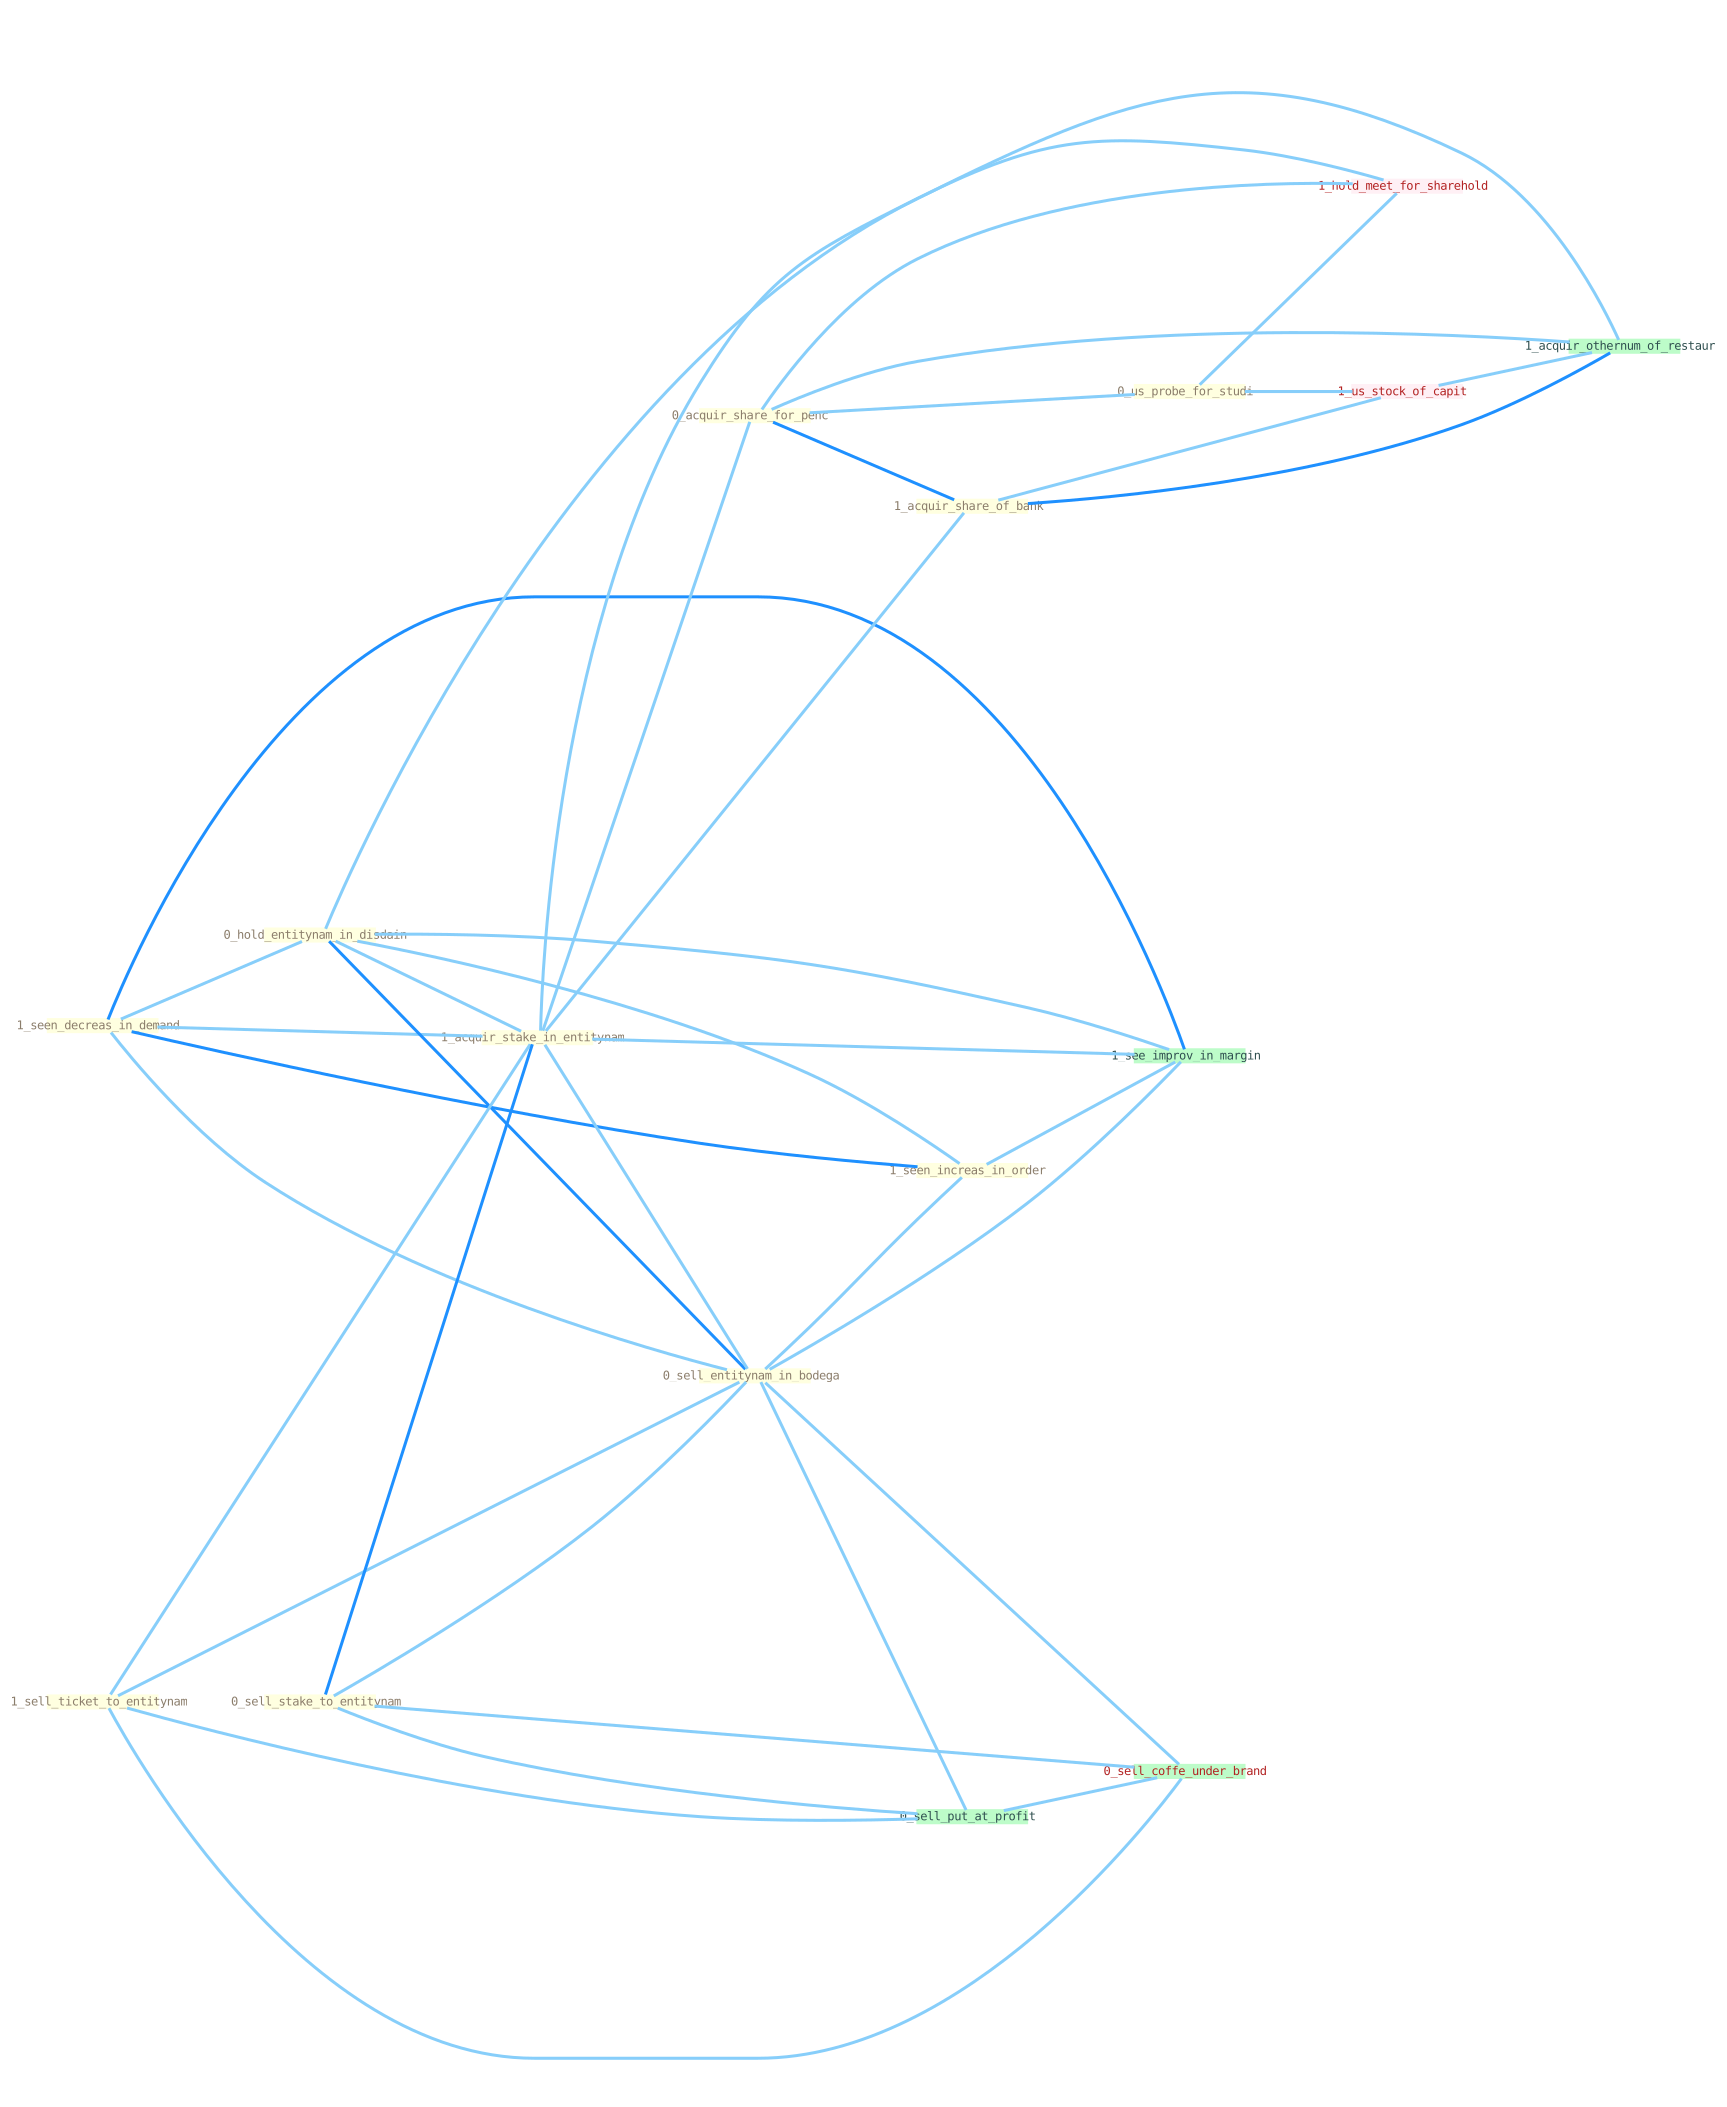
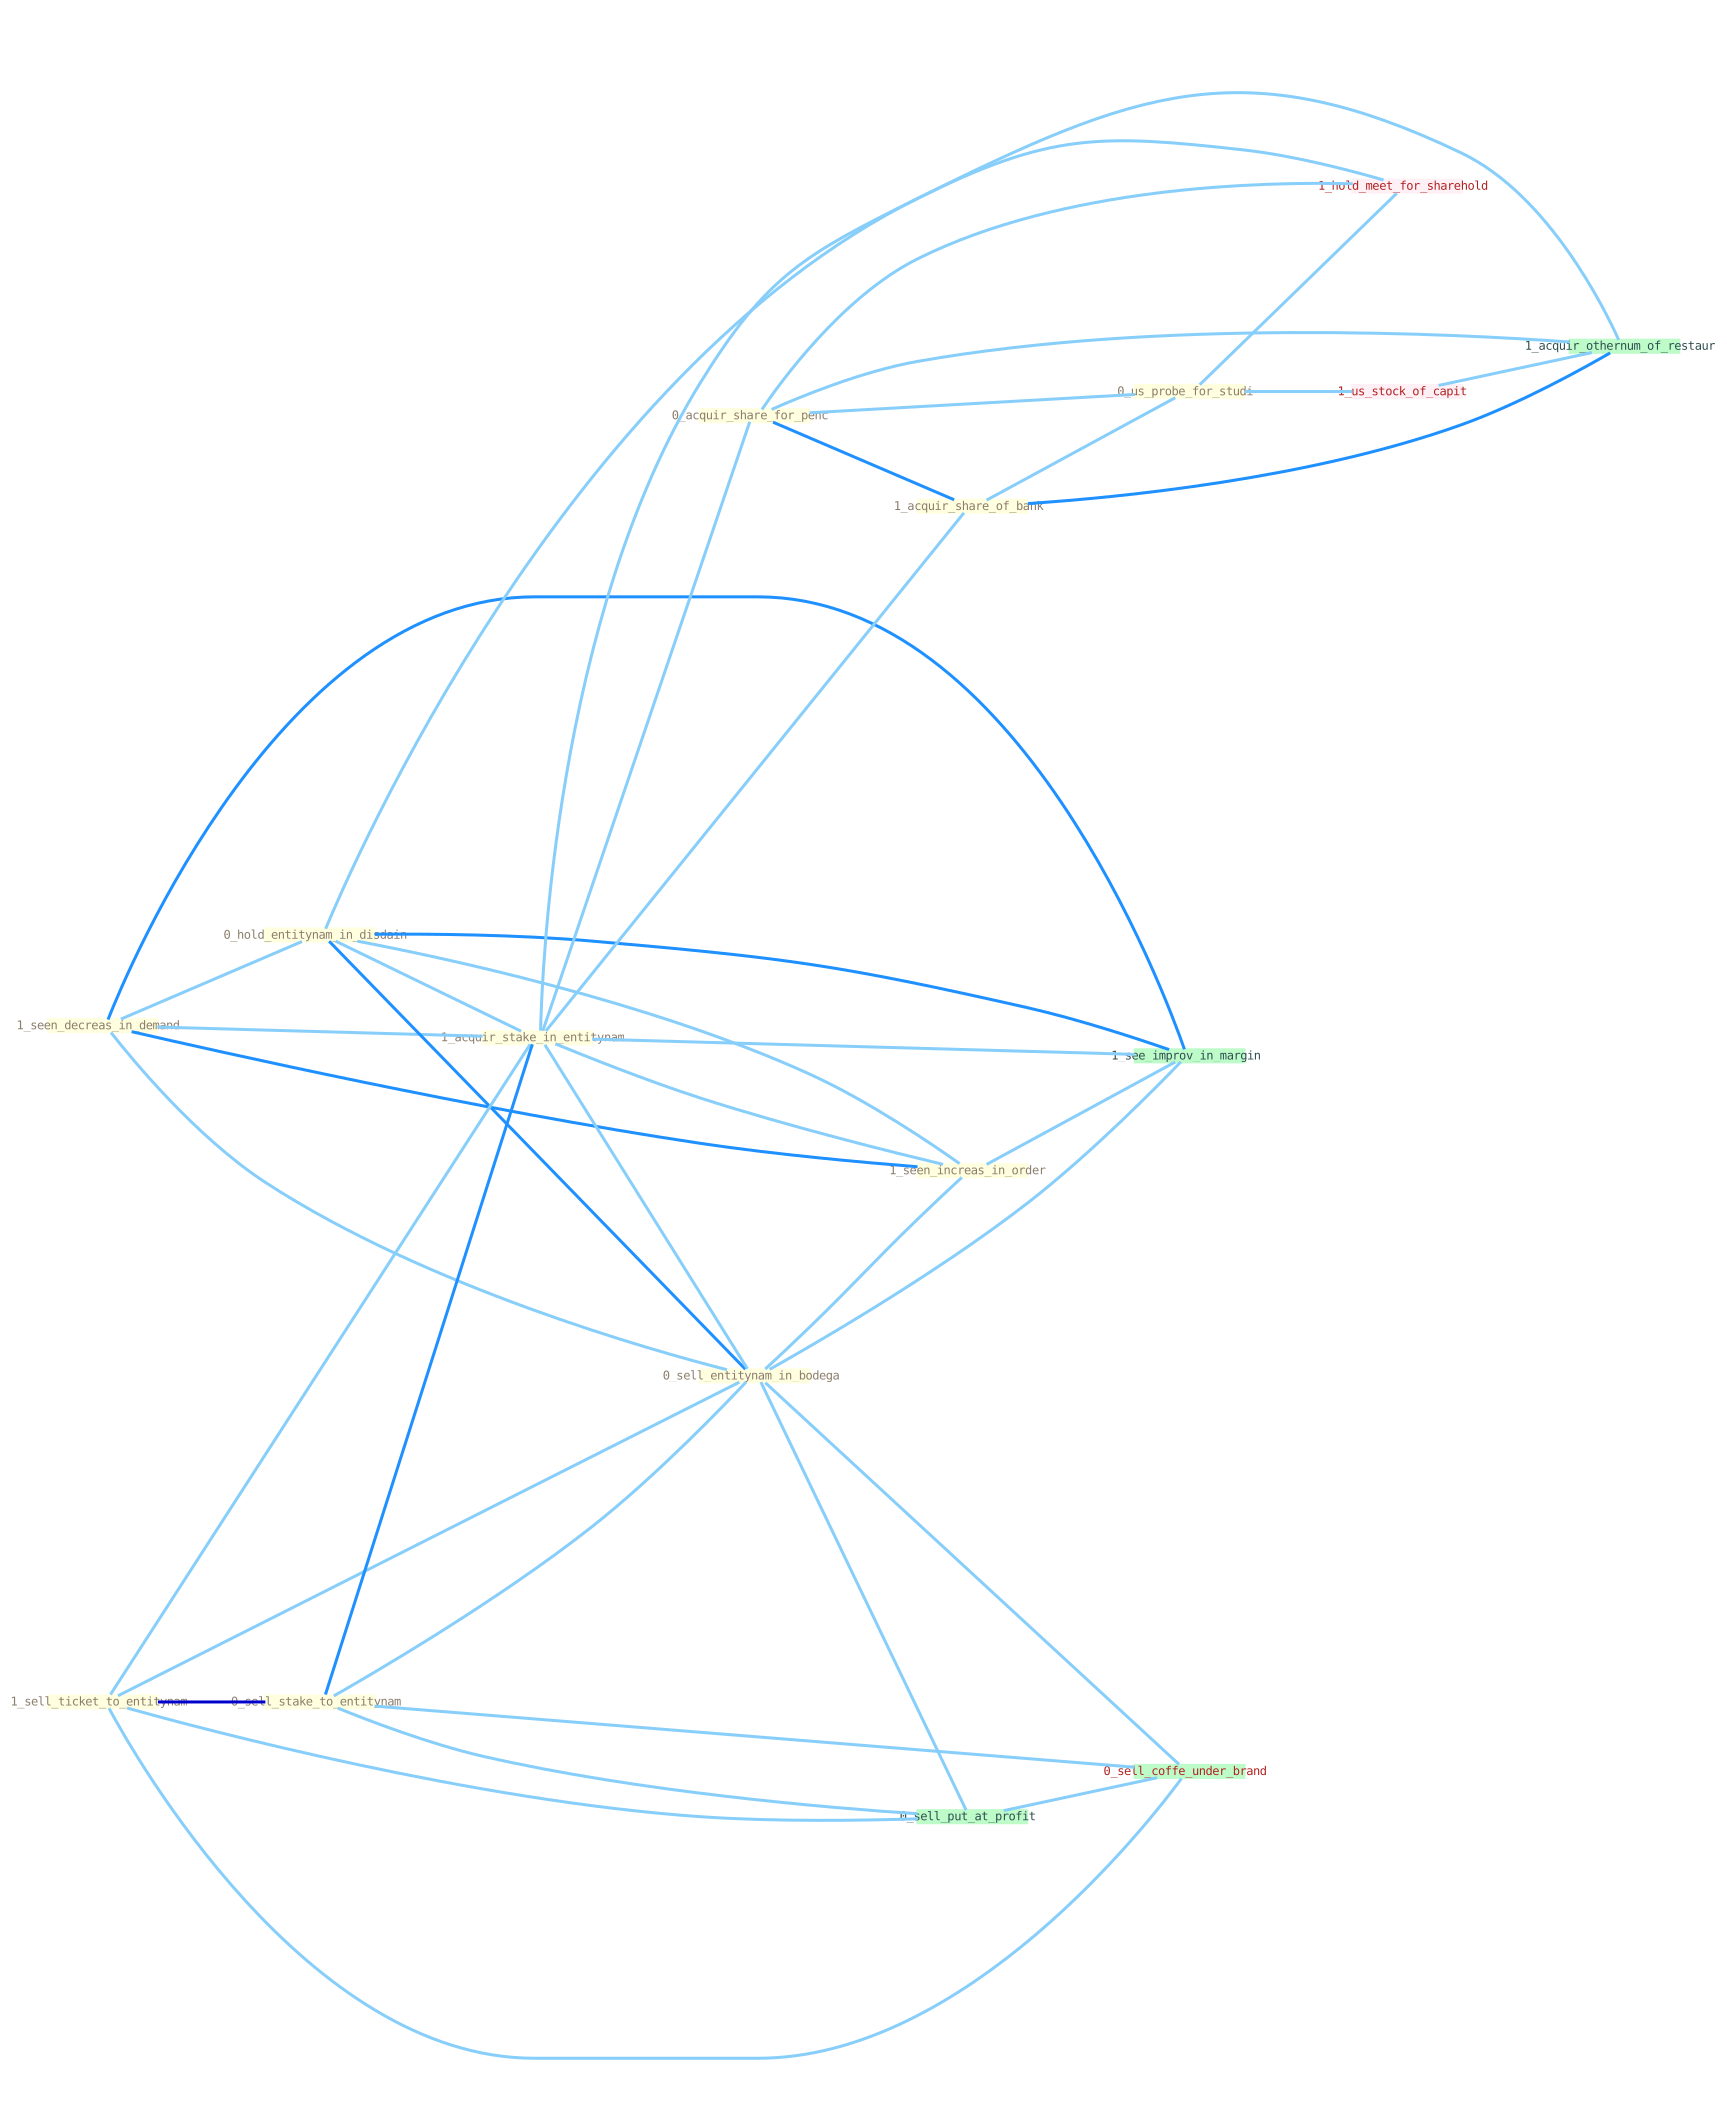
  graph {
    fontname="DejaVu Sans Mono"
    rankdir=LR
    node [color="#ffffe0" fixedsize=true fontcolor="#8b7d6b" fontname="DejaVu Sans Mono" fontsize=4 shape=polygon style=filled]
    edge [color="#87cefa" fontname="DejaVu Sans Mono" w=1]
    "1_seen_decreas_in_demand " [height=.06 width=.5]
    "0_hold_entitynam_in_disdain " [height=.06 width=.5]
    "1_sell_ticket_to_entitynam " [height=.06 width=.5]
    "0_sell_stake_to_entitynam " [height=.06 width=.5]
    "1_acquir_stake_in_entitynam " [height=.06 width=.5]
    "0_acquir_share_for_penc " [height=.06 width=.5]
    "0_us_probe_for_studi " [height=.06 width=.5]
    "0_sell_entitynam_in_bodega " [height=.06 width=.5]
    "1_seen_increas_in_order " [height=.06 width=.5]
    "1_acquir_share_of_bank " [height=.06 width=.5]
    "1_us_stock_of_capit " [color="#fff0f5" fontcolor="#b22222" height=.06 width=.5]
    "1_hold_meet_for_sharehold " [color="#fff0f5" fontcolor="#b22222" height=.06 width=.5]
    "1_see_improv_in_margin " [color="#BDFCC9" fontcolor="#2f4f4f" height=.06 width=.5]
    "0_sell_put_at_profit " [color="#BDFCC9" fontcolor="#2f4f4f" height=.06 width=.5]
    "0_sell_coffe_under_brand " [color="#BDFCC9" fontcolor="#b22222" height=.06 width=.5]
    "1_acquir_othernum_of_restaur " [color="#BDFCC9" fontcolor="#2f4f4f" height=.06 width=.5]
    subgraph sub_1 {
      "1_seen_decreas_in_demand "
      "0_hold_entitynam_in_disdain "
      "1_sell_ticket_to_entitynam "
      "0_sell_stake_to_entitynam "
      "1_acquir_stake_in_entitynam "
      "0_acquir_share_for_penc "
      "0_us_probe_for_studi "
      "0_sell_entitynam_in_bodega "
      "1_seen_increas_in_order "
      "1_acquir_share_of_bank "
    }
    subgraph sub_2 {
      "1_us_stock_of_capit "
      "1_hold_meet_for_sharehold "
    }
    "1_seen_decreas_in_demand " -- "0_hold_entitynam_in_disdain "
    "1_seen_decreas_in_demand " -- "1_acquir_stake_in_entitynam "
    "1_seen_decreas_in_demand " -- "0_sell_entitynam_in_bodega "
    "1_seen_decreas_in_demand " -- "1_seen_increas_in_order " [color="#1e90ff" w=2]
    "1_seen_decreas_in_demand " -- "1_see_improv_in_margin " [color="#1e90ff"]
    "0_hold_entitynam_in_disdain " -- "1_acquir_stake_in_entitynam "
    "0_hold_entitynam_in_disdain " -- "0_sell_entitynam_in_bodega " [color="#1e90ff" w=2]
    "0_hold_entitynam_in_disdain " -- "1_seen_increas_in_order "
    "0_hold_entitynam_in_disdain " -- "1_hold_meet_for_sharehold "
-   "0_hold_entitynam_in_disdain " -- "1_see_improv_in_margin "
+   "0_hold_entitynam_in_disdain " -- "1_see_improv_in_margin " [color="#1e90ff"]
+   "1_sell_ticket_to_entitynam " -- "0_sell_stake_to_entitynam " [color="#0000cd" w=3]
    "1_sell_ticket_to_entitynam " -- "1_acquir_stake_in_entitynam "
    "1_sell_ticket_to_entitynam " -- "0_sell_entitynam_in_bodega "
    "1_sell_ticket_to_entitynam " -- "0_sell_put_at_profit "
    "1_sell_ticket_to_entitynam " -- "0_sell_coffe_under_brand "
    "0_sell_stake_to_entitynam " -- "1_acquir_stake_in_entitynam " [color="#1e90ff" w=2]
    "0_sell_stake_to_entitynam " -- "0_sell_entitynam_in_bodega "
    "0_sell_stake_to_entitynam " -- "0_sell_put_at_profit "
    "0_sell_stake_to_entitynam " -- "0_sell_coffe_under_brand "
    "1_acquir_stake_in_entitynam " -- "0_acquir_share_for_penc "
    "1_acquir_stake_in_entitynam " -- "0_sell_entitynam_in_bodega "
+   "1_acquir_stake_in_entitynam " -- "1_seen_increas_in_order "
    "1_acquir_stake_in_entitynam " -- "1_acquir_share_of_bank "
    "1_acquir_stake_in_entitynam " -- "1_see_improv_in_margin "
    "1_acquir_stake_in_entitynam " -- "1_acquir_othernum_of_restaur "
    "0_acquir_share_for_penc " -- "0_us_probe_for_studi "
    "0_acquir_share_for_penc " -- "1_acquir_share_of_bank " [color="#1e90ff" w=2]
    "0_acquir_share_for_penc " -- "1_hold_meet_for_sharehold "
    "0_acquir_share_for_penc " -- "1_acquir_othernum_of_restaur "
    "0_us_probe_for_studi " -- "1_us_stock_of_capit "
    "0_us_probe_for_studi " -- "1_hold_meet_for_sharehold "
    "0_sell_entitynam_in_bodega " -- "1_seen_increas_in_order "
    "0_sell_entitynam_in_bodega " -- "1_see_improv_in_margin "
    "0_sell_entitynam_in_bodega " -- "0_sell_put_at_profit "
    "0_sell_entitynam_in_bodega " -- "0_sell_coffe_under_brand "
    "1_seen_increas_in_order " -- "1_see_improv_in_margin "
-   "1_acquir_share_of_bank " -- "1_us_stock_of_capit "
+   "1_acquir_share_of_bank " -- "0_us_probe_for_studi "
    "1_acquir_share_of_bank " -- "1_acquir_othernum_of_restaur " [color="#1e90ff" w=2]
    "1_us_stock_of_capit " -- "1_acquir_othernum_of_restaur "
    "0_sell_put_at_profit " -- "0_sell_coffe_under_brand "
  }
